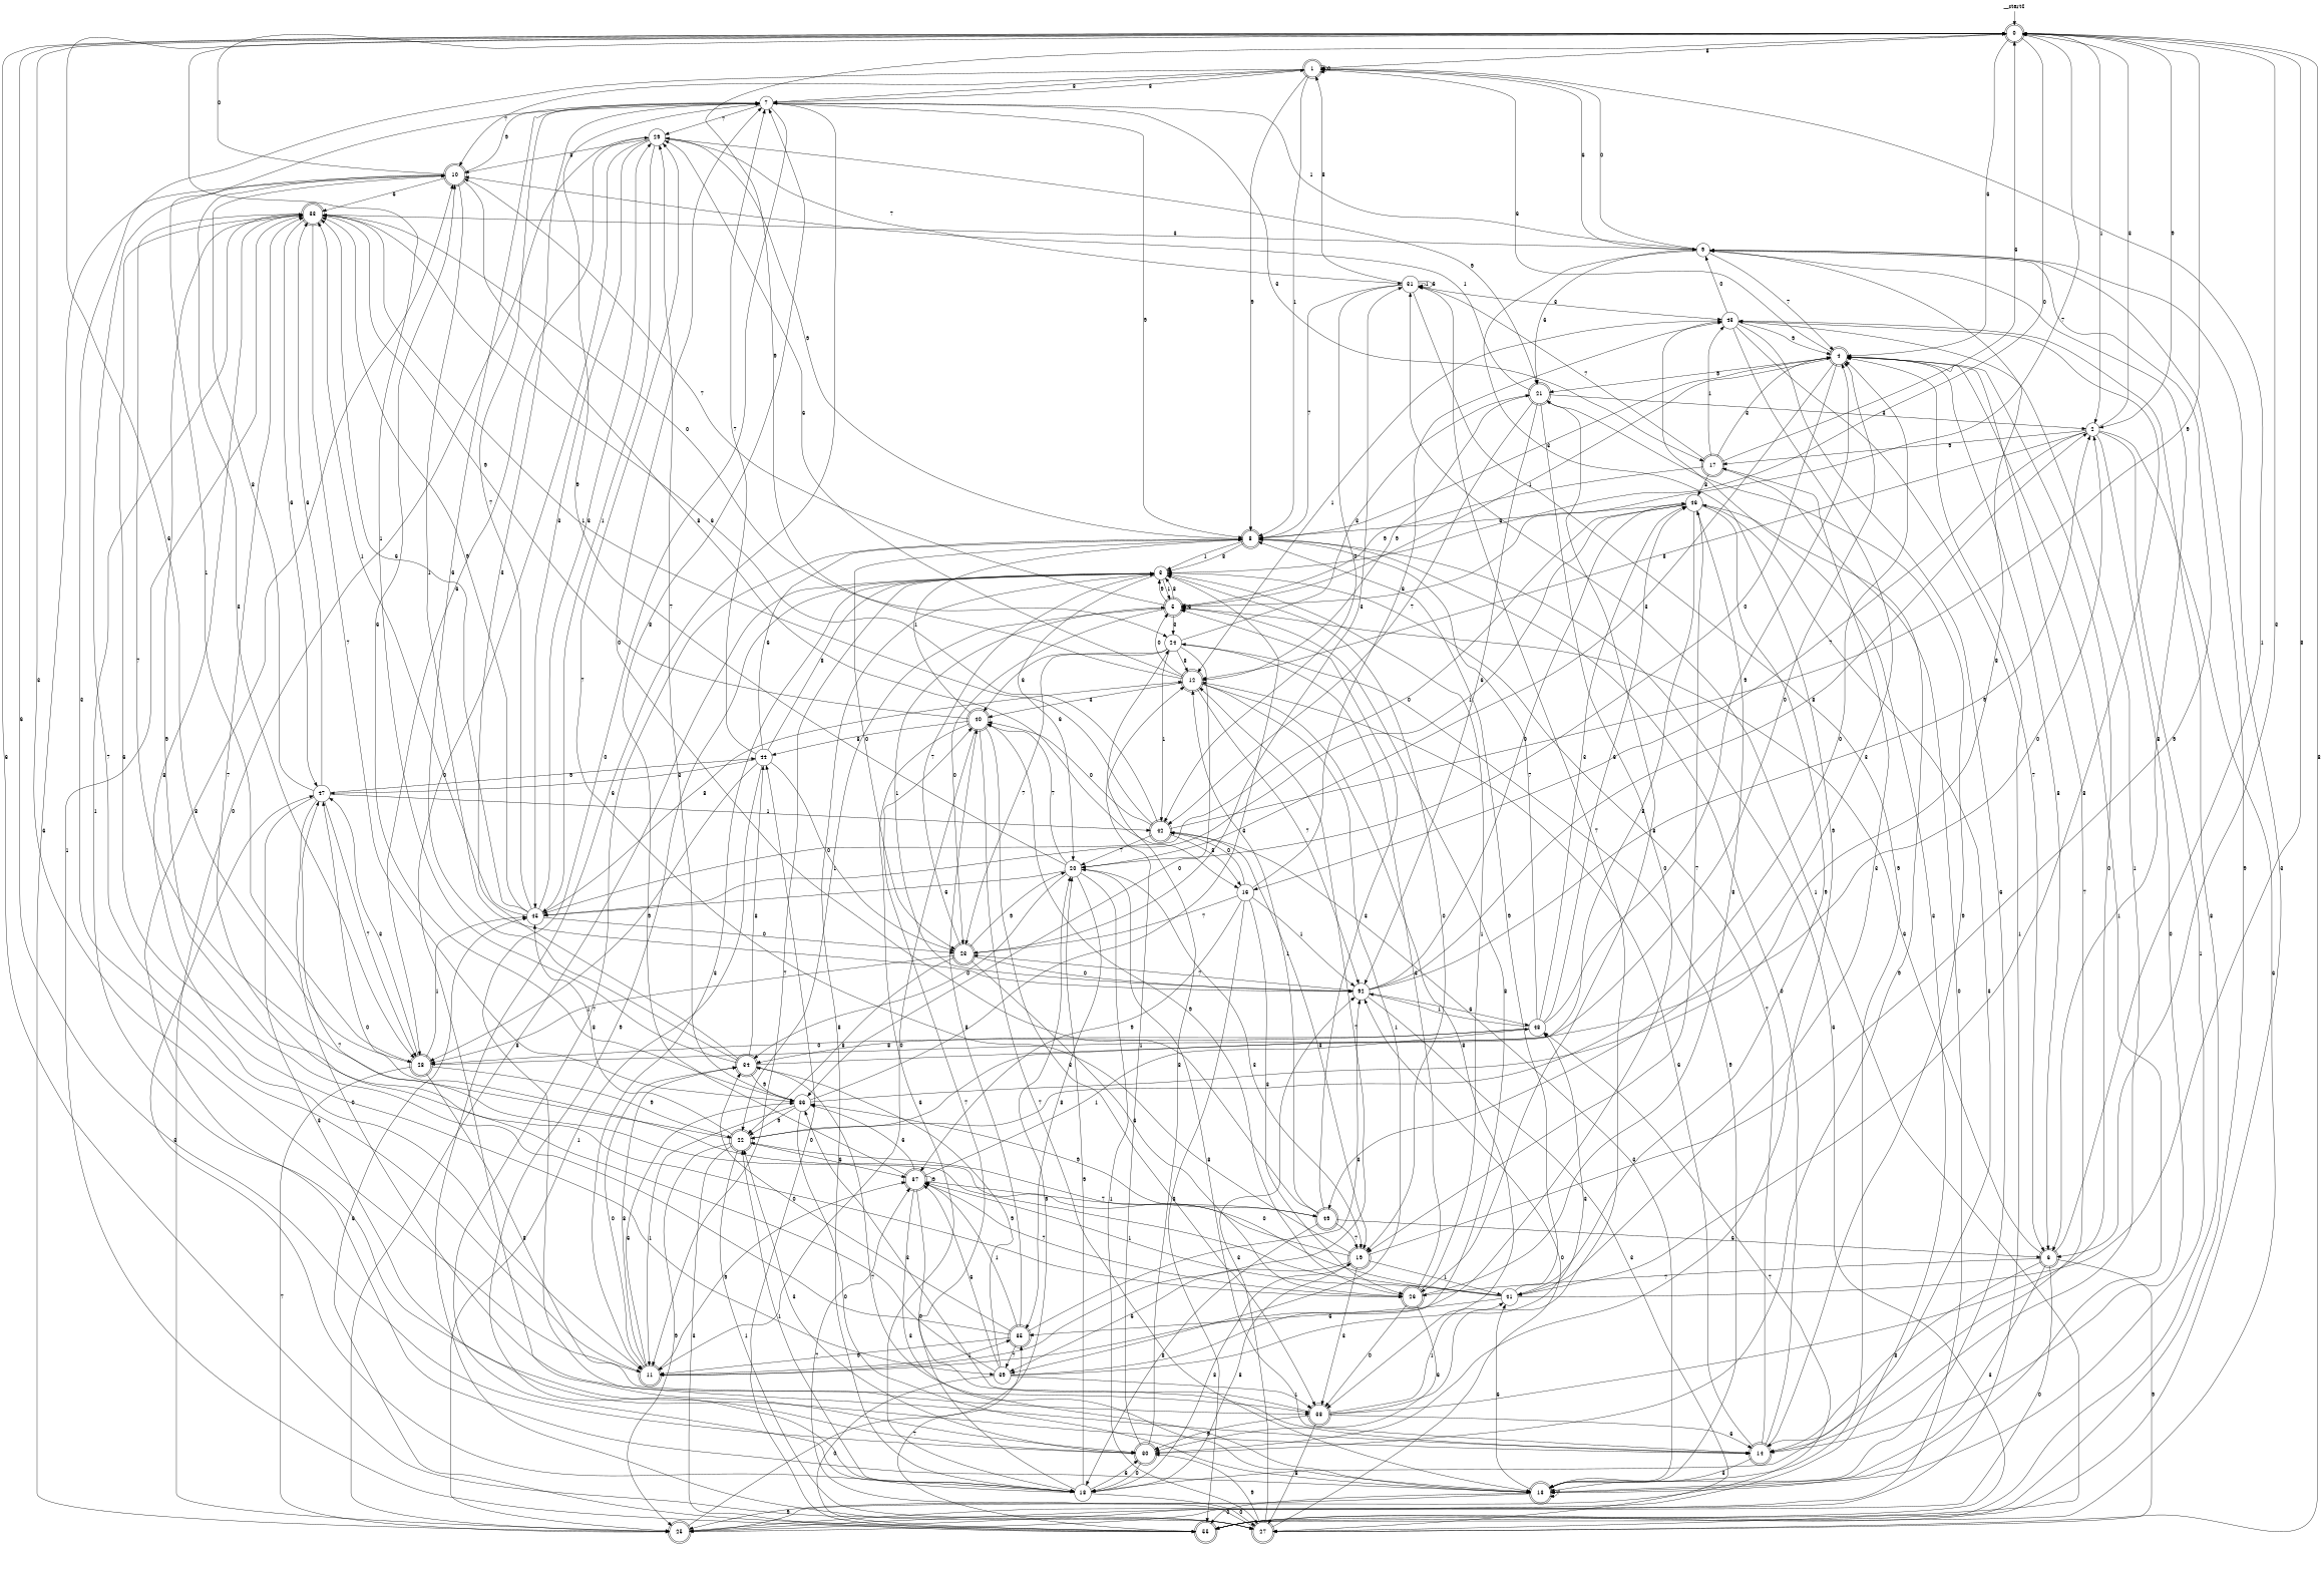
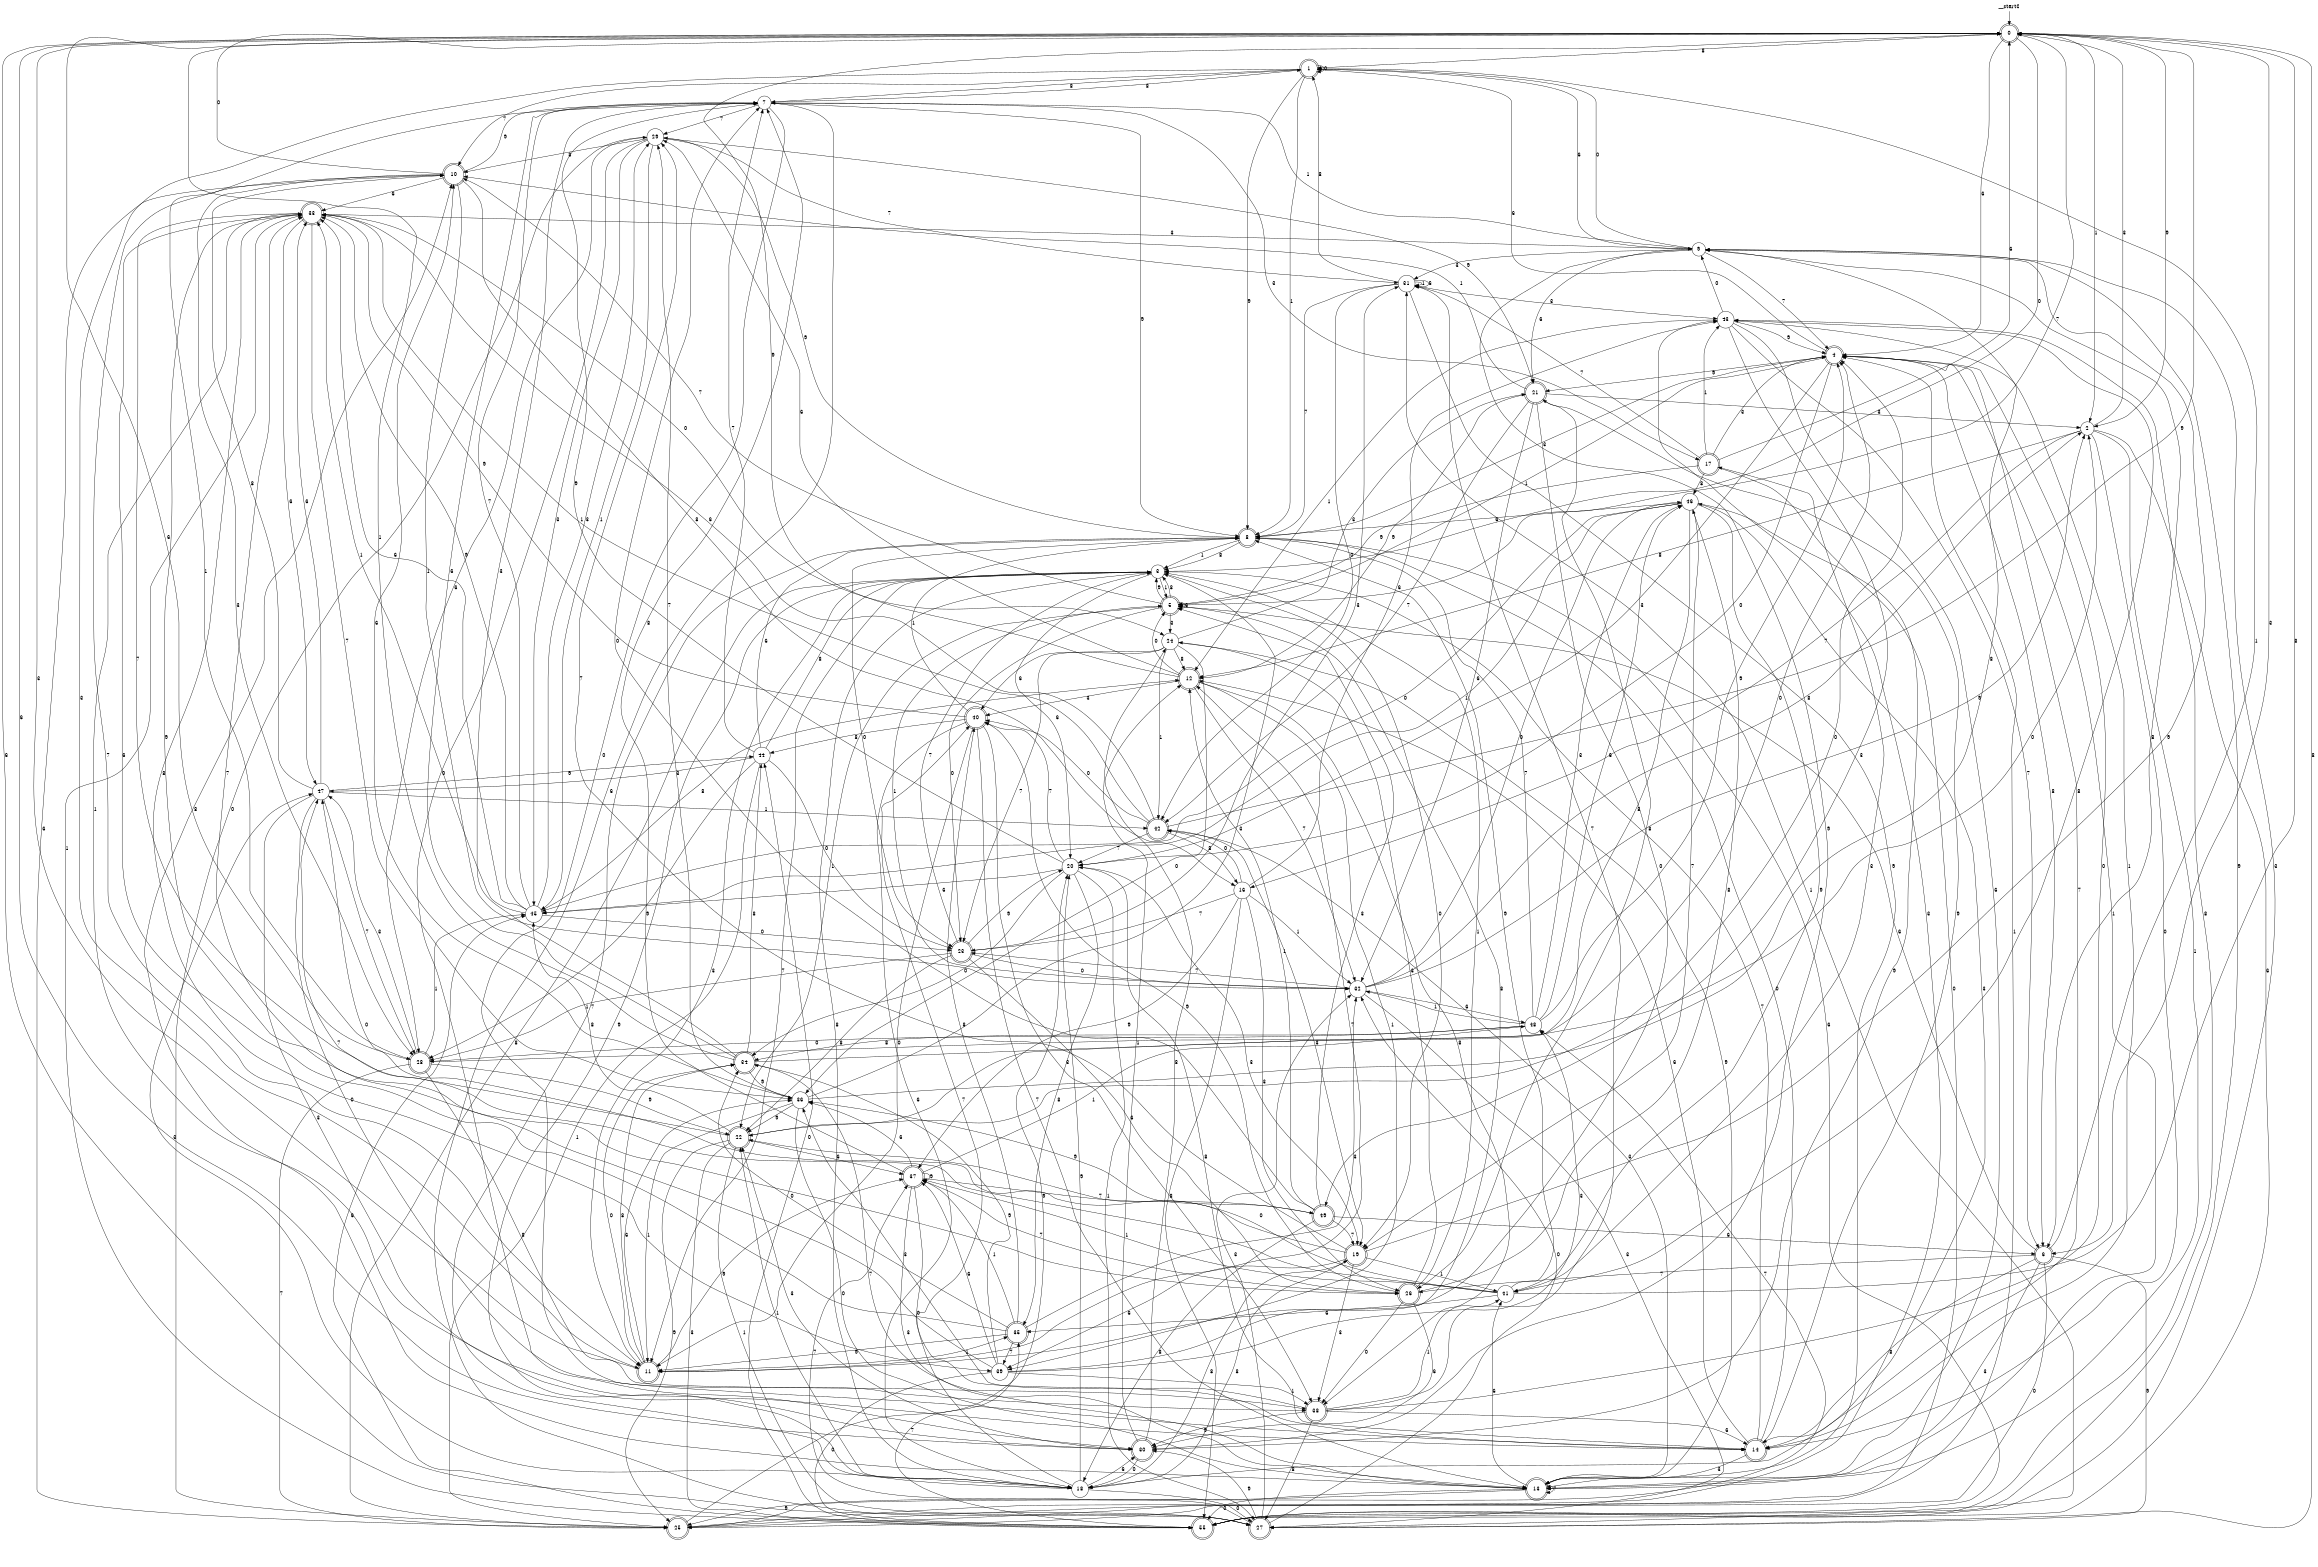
  digraph {
    fontname="DejaVu Serif"
    node [fontname="DejaVu Serif" shape=doublecircle]
    edge [fontname="DejaVu Serif"]
    n1 [label=0]
    n2 [label=1]
    n3 [label=2 shape=circle]
    n4 [label=3 shape=circle]
    n5 [label=4]
    n6 [label=5]
    n7 [label=6]
    n8 [label=7 shape=circle]
    n9 [label=8]
    n10 [label=9 shape=circle]
    n11 [label=10]
    n12 [label=11]
    n13 [label=12]
    n14 [label=13]
    n15 [label=14]
    n16 [label=55]
    n17 [label=16 shape=circle]
    n18 [label=17]
    n19 [label=18 shape=circle]
    n20 [label=19]
    n21 [label=20 shape=circle]
    n22 [label=21]
    n23 [label=22]
    n24 [label=23]
    n25 [label=24 shape=circle]
    n26 [label=25]
    n27 [label=26]
    n28 [label=27]
    n29 [label=28]
    n30 [label=29 shape=circle]
    n31 [label=30]
    n32 [label=31 shape=circle]
-   n33 [label=92 shape=circle]
+   n33 [label=32 shape=circle]
    n34 [label=33]
    n35 [label=34]
    n36 [label=35]
    n37 [label=36 shape=circle]
    n38 [label=37]
    n39 [label=38]
    n40 [label=39 shape=circle]
    n41 [label=40]
    n42 [label=41 shape=circle]
    n43 [label=42]
    n44 [label=43 shape=circle]
    n45 [label=44 shape=circle]
    n46 [label=45 shape=circle]
    n47 [label=46 shape=circle]
    n48 [label=47 shape=circle]
    n49 [label=48 shape=circle]
    n50 [label=49]
    __start0 [height=0 shape=none width=0]
    n1 -> n2 [label=8]
    n1 -> n3 [label=1]
    n1 -> n3 [label=9]
    n1 -> n4 [label=0]
    n1 -> n5 [label=6]
    n1 -> n6 [label=7]
    n1 -> n7 [label=3]
    n2 -> n2 [label=0]
    n2 -> n8 [label=8]
    n2 -> n9 [label=1]
    n2 -> n9 [label=9]
    n2 -> n10 [label=6]
    n2 -> n11 [label=7]
    n2 -> n12 [label=3]
    n3 -> n1 [label=3]
    n3 -> n13 [label=8]
    n3 -> n14 [label=1]
    n3 -> n15 [label=0]
    n3 -> n16 [label=6]
    n3 -> n17 [label=7]
-   n3 -> n18 [label=9]
    n4 -> n6 [label=1]
    n4 -> n12 [label=7]
    n4 -> n12 [label=3]
    n4 -> n19 [label=8]
    n4 -> n19 [label=9]
    n4 -> n20 [label=0]
    n4 -> n21 [label=6]
    n5 -> n2 [label=6]
    n5 -> n6 [label=1]
    n5 -> n7 [label=8]
    n5 -> n15 [label=7]
    n5 -> n21 [label=0]
    n5 -> n21 [label=3]
    n5 -> n22 [label=9]
    n6 -> n4 [label=8]
    n6 -> n4 [label=9]
    n6 -> n6 [label=6]
    n6 -> n11 [label=7]
    n6 -> n23 [label=1]
    n6 -> n24 [label=0]
    n6 -> n25 [label=3]
    n7 -> n2 [label=1]
    n7 -> n6 [label=6]
    n7 -> n14 [label=3]
    n7 -> n15 [label=8]
    n7 -> n26 [label=0]
    n7 -> n27 [label=7]
    n7 -> n28 [label=9]
    n8 -> n2 [label=8]
    n8 -> n9 [label=9]
    n8 -> n15 [label=0]
    n8 -> n18 [label=3]
    n8 -> n28 [label=6]
    n8 -> n29 [label=1]
    n8 -> n30 [label=7]
    n9 -> n4 [label=8]
    n9 -> n4 [label=1]
    n9 -> n5 [label=3]
    n9 -> n16 [label=6]
    n9 -> n19 [label=7]
    n9 -> n24 [label=0]
    n9 -> n30 [label=9]
    n10 -> n2 [label=0]
    n10 -> n5 [label=7]
    n10 -> n7 [label=8]
    n10 -> n8 [label=1]
    n10 -> n22 [label=6]
    n10 -> n31 [label=9]
+   n10 -> n32 [label=3]
    n11 -> n1 [label=0]
    n11 -> n8 [label=9]
    n11 -> n12 [label=7]
    n11 -> n17 [label=8]
    n11 -> n29 [label=3]
    n11 -> n33 [label=1]
    n11 -> n34 [label=6]
    n12 -> n1 [label=3]
    n12 -> n13 [label=7]
    n12 -> n35 [label=8]
    n12 -> n35 [label=0]
    n12 -> n36 [label=1]
    n12 -> n37 [label=6]
    n12 -> n38 [label=9]
    n13 -> n1 [label=9]
    n13 -> n6 [label=0]
    n13 -> n30 [label=6]
    n13 -> n33 [label=7]
    n13 -> n39 [label=8]
    n13 -> n40 [label=1]
    n13 -> n41 [label=3]
    n14 -> n5 [label=1]
    n14 -> n11 [label=8]
    n14 -> n14 [label=7]
    n14 -> n16 [label=0]
    n14 -> n26 [label=9]
    n14 -> n42 [label=6]
    n14 -> n43 [label=3]
    n15 -> n4 [label=7]
    n15 -> n9 [label=0]
    n15 -> n13 [label=6]
    n15 -> n14 [label=3]
    n15 -> n21 [label=8]
    n15 -> n22 [label=9]
    n15 -> n44 [label=1]
    n16 -> n10 [label=9]
    n16 -> n10 [label=3]
    n16 -> n34 [label=1]
    n16 -> n36 [label=7]
    n16 -> n44 [label=8]
    n16 -> n45 [label=0]
    n16 -> n46 [label=6]
    n17 -> n16 [label=8]
    n17 -> n24 [label=7]
    n17 -> n27 [label=3]
    n17 -> n33 [label=1]
    n17 -> n38 [label=9]
    n17 -> n43 [label=0]
    n17 -> n44 [label=6]
    n18 -> n1 [label=6]
    n18 -> n5 [label=3]
    n18 -> n6 [label=9]
    n18 -> n26 [label=0]
    n18 -> n32 [label=7]
    n18 -> n44 [label=1]
    n18 -> n47 [label=8]
    n19 -> n20 [label=8]
    n19 -> n21 [label=9]
    n19 -> n23 [label=1]
    n19 -> n28 [label=0]
    n19 -> n31 [label=6]
    n19 -> n41 [label=7]
    n19 -> n48 [label=3]
    n20 -> n10 [label=9]
    n20 -> n19 [label=8]
    n20 -> n30 [label=7]
    n20 -> n39 [label=3]
    n20 -> n40 [label=6]
    n20 -> n42 [label=1]
    n20 -> n48 [label=0]
    n21 -> n8 [label=9]
    n21 -> n20 [label=3]
    n21 -> n28 [label=1]
    n21 -> n35 [label=0]
    n21 -> n36 [label=8]
    n21 -> n41 [label=7]
    n21 -> n46 [label=6]
    n22 -> n3 [label=3]
    n22 -> n11 [label=1]
    n22 -> n12 [label=0]
    n22 -> n13 [label=9]
    n22 -> n27 [label=8]
    n22 -> n33 [label=6]
    n22 -> n43 [label=7]
    n23 -> n5 [label=0]
    n23 -> n16 [label=3]
    n23 -> n26 [label=9]
    n23 -> n28 [label=1]
    n23 -> n34 [label=7]
    n23 -> n38 [label=6]
    n23 -> n46 [label=8]
    n24 -> n4 [label=7]
    n24 -> n21 [label=9]
    n24 -> n23 [label=8]
    n24 -> n27 [label=6]
    n24 -> n29 [label=1]
    n24 -> n32 [label=3]
    n24 -> n33 [label=0]
    n25 -> n13 [label=8]
    n25 -> n14 [label=9]
    n25 -> n22 [label=3]
    n25 -> n24 [label=7]
    n25 -> n37 [label=0]
    n25 -> n41 [label=6]
    n25 -> n43 [label=1]
    n26 -> n4 [label=8]
    n26 -> n5 [label=1]
    n26 -> n11 [label=6]
    n26 -> n21 [label=9]
    n26 -> n30 [label=0]
    n26 -> n44 [label=3]
    n26 -> n49 [label=7]
    n27 -> n4 [label=1]
    n27 -> n25 [label=3]
    n27 -> n31 [label=6]
    n27 -> n38 [label=7]
    n27 -> n39 [label=0]
    n27 -> n41 [label=9]
    n27 -> n47 [label=8]
    n28 -> n1 [label=8]
    n28 -> n1 [label=6]
    n28 -> n31 [label=9]
    n28 -> n32 [label=1]
    n28 -> n33 [label=0]
    n28 -> n33 [label=3]
    n28 -> n38 [label=7]
    n29 -> n1 [label=6]
    n29 -> n3 [label=0]
    n29 -> n23 [label=9]
    n29 -> n26 [label=7]
    n29 -> n39 [label=8]
    n29 -> n46 [label=1]
    n29 -> n48 [label=3]
    n30 -> n11 [label=8]
    n30 -> n22 [label=9]
    n30 -> n29 [label=6]
    n30 -> n31 [label=0]
    n30 -> n32 [label=7]
    n30 -> n46 [label=1]
    n30 -> n46 [label=3]
    n31 -> n1 [label=6]
    n31 -> n13 [label=8]
    n31 -> n19 [label=0]
    n31 -> n23 [label=3]
    n31 -> n25 [label=1]
    n31 -> n47 [label=9]
    n32 -> n2 [label=8]
    n32 -> n9 [label=7]
    n32 -> n14 [label=9]
    n32 -> n32 [label=1]
    n32 -> n32 [label=6]
    n32 -> n43 [label=0]
    n32 -> n44 [label=3]
    n33 -> n3 [label=8]
    n33 -> n3 [label=9]
    n33 -> n6 [label=1]
    n33 -> n24 [label=7]
    n33 -> n28 [label=3]
    n33 -> n47 [label=0]
    n33 -> n49 [label=6]
    n34 -> n10 [label=3]
    n34 -> n15 [label=1]
    n34 -> n25 [label=0]
    n34 -> n27 [label=9]
    n34 -> n37 [label=7]
    n34 -> n40 [label=8]
    n34 -> n48 [label=6]
    n35 -> n1 [label=1]
    n35 -> n5 [label=0]
    n35 -> n8 [label=6]
    n35 -> n8 [label=3]
    n35 -> n14 [label=7]
    n35 -> n37 [label=9]
    n35 -> n45 [label=8]
    n36 -> n12 [label=9]
    n36 -> n33 [label=3]
    n36 -> n34 [label=6]
    n36 -> n35 [label=0]
    n36 -> n38 [label=1]
    n36 -> n40 [label=7]
    n36 -> n41 [label=8]
    n37 -> n4 [label=3]
    n37 -> n10 [label=8]
    n37 -> n11 [label=6]
    n37 -> n12 [label=1]
    n37 -> n14 [label=0]
    n37 -> n23 [label=9]
    n37 -> n30 [label=7]
    n38 -> n8 [label=8]
    n38 -> n14 [label=3]
    n38 -> n15 [label=0]
    n38 -> n37 [label=6]
    n38 -> n38 [label=9]
    n38 -> n49 [label=1]
    n38 -> n50 [label=7]
    n39 -> n5 [label=0]
    n39 -> n15 [label=6]
    n39 -> n28 [label=8]
    n39 -> n31 [label=9]
    n39 -> n32 [label=7]
    n39 -> n37 [label=3]
    n39 -> n42 [label=1]
    n40 -> n6 [label=8]
    n40 -> n16 [label=0]
    n40 -> n34 [label=7]
    n40 -> n35 [label=9]
    n40 -> n38 [label=6]
    n40 -> n39 [label=1]
    n40 -> n49 [label=3]
    n41 -> n9 [label=1]
    n41 -> n12 [label=0]
    n41 -> n14 [label=7]
    n41 -> n19 [label=6]
    n41 -> n34 [label=9]
    n41 -> n39 [label=3]
    n41 -> n45 [label=8]
    n42 -> n1 [label=8]
    n42 -> n9 [label=9]
    n42 -> n18 [label=3]
    n42 -> n23 [label=0]
    n42 -> n36 [label=6]
    n42 -> n38 [label=1]
    n42 -> n48 [label=7]
    n43 -> n1 [label=9]
    n43 -> n17 [label=8]
    n43 -> n20 [label=3]
    n43 -> n21 [label=7]
    n43 -> n34 [label=1]
    n43 -> n34 [label=6]
    n43 -> n41 [label=0]
    n44 -> n5 [label=9]
    n44 -> n7 [label=7]
    n44 -> n10 [label=0]
    n44 -> n13 [label=1]
    n44 -> n14 [label=6]
    n44 -> n42 [label=8]
    n44 -> n50 [label=3]
    n45 -> n4 [label=8]
    n45 -> n8 [label=7]
    n45 -> n9 [label=6]
    n45 -> n24 [label=0]
    n45 -> n26 [label=1]
    n45 -> n29 [label=9]
    n45 -> n48 [label=3]
    n46 -> n8 [label=7]
    n46 -> n13 [label=8]
    n46 -> n24 [label=0]
    n46 -> n30 [label=3]
    n46 -> n34 [label=1]
    n46 -> n34 [label=6]
    n46 -> n34 [label=9]
    n47 -> n9 [label=6]
    n47 -> n19 [label=3]
    n47 -> n20 [label=7]
    n47 -> n23 [label=8]
    n47 -> n42 [label=9]
    n47 -> n46 [label=1]
    n47 -> n46 [label=0]
    n48 -> n11 [label=8]
    n48 -> n29 [label=7]
    n48 -> n31 [label=3]
    n48 -> n34 [label=6]
    n48 -> n39 [label=0]
    n48 -> n43 [label=1]
    n48 -> n45 [label=9]
    n49 -> n5 [label=9]
    n49 -> n9 [label=7]
    n49 -> n29 [label=0]
    n49 -> n33 [label=1]
    n49 -> n35 [label=8]
    n49 -> n47 [label=6]
    n49 -> n47 [label=3]
    n50 -> n6 [label=3]
    n50 -> n7 [label=6]
    n50 -> n8 [label=0]
    n50 -> n13 [label=1]
    n50 -> n19 [label=8]
    n50 -> n20 [label=7]
    n50 -> n37 [label=9]
    __start0 -> n1
  }
